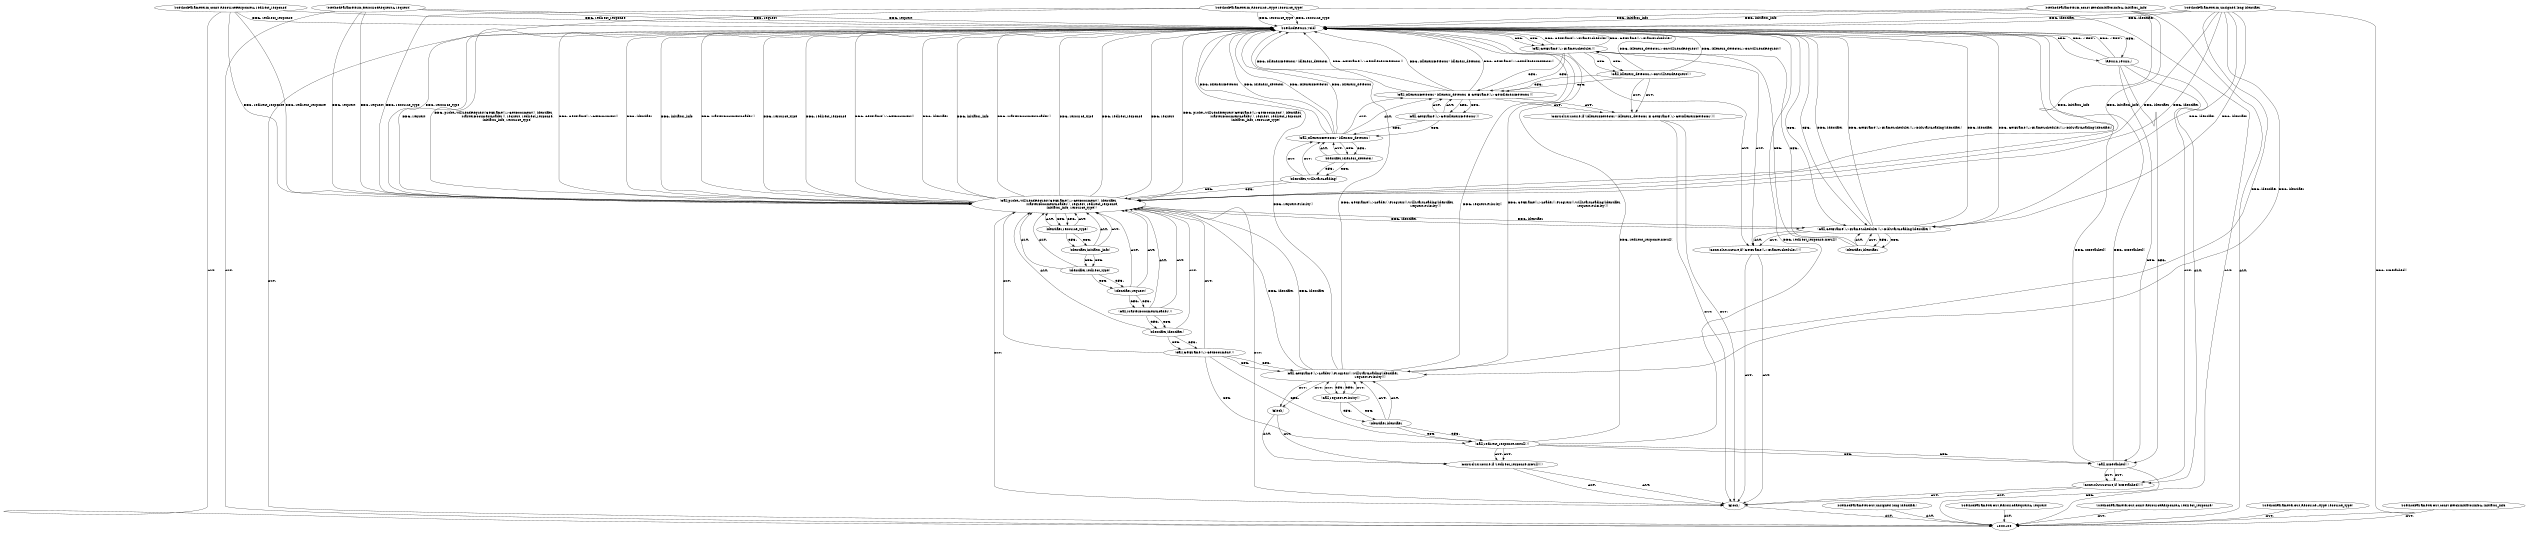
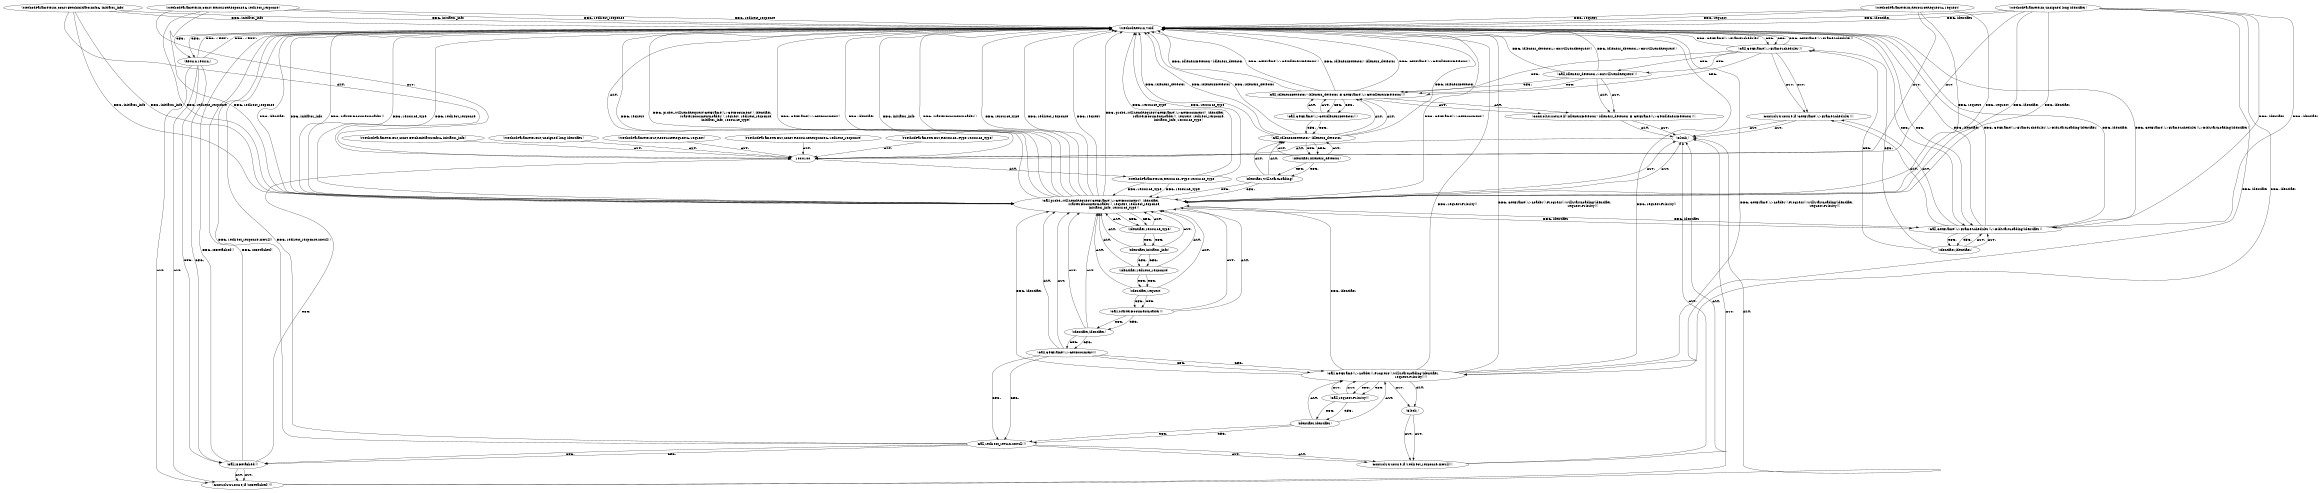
  digraph {
    n1 [label="(MethodReturn,void)"]
    n2 [label="(Call,GetFrame()->FrameScheduler())"]
    n3 [label="(Call,GetFrame()->FrameScheduler()->DidStartLoading(identifier))"]
    n4 [label="(Return,return;)"]
    1000100
    n6 [label="(Call,IdlenessDetector* idleness_detector = GetFrame()->GetIdlenessDetector())"]
    n7 [label="(Call,idleness_detector->OnWillSendRequest())"]
    n8 [label="(ControlStructure,if (GetFrame()->FrameScheduler()))"]
    n9 [label="(Identifier,identifier)"]
    n10 [label="(Call,IsDetached())"]
    n11 [label="(ControlStructure,if (IsDetached()))"]
    n12 [label="(ControlStructure,if (redirect_response.IsNull()))"]
    n13 [label="(Block,)"]
    n14 [label="(Block,)"]
-   n15 [label="(Call,redirect_response.IsNull())"]
+   n15 [label="(Call,redirect_return.IsNull())"]
    n16 [label="(Call,GetFrame()->Loader().Progress().WillStartLoading(identifier,\n                                                     request.Priority()))"]
    n17 [label="(Call,request.Priority())"]
    n18 [label="(Call,probe::willSendRequest(GetFrame()->GetDocument(), identifier,\n                          MasterDocumentLoader(), request, redirect_response,\n                         initiator_info, resource_type))"]
    n19 [label="(Identifier,identifier)"]
    n20 [label="(Identifier,resource_type)"]
    n21 [label="(Call,GetFrame()->GetDocument())"]
    n22 [label="(Identifier,initiator_info)"]
    n23 [label="(Identifier,identifier)"]
    n24 [label="(Call,MasterDocumentLoader())"]
    n25 [label="(Identifier,request)"]
-   n26 [label="(Identifier,redirect_type)"]
+   n26 [label="(Identifier,redirect_response)"]
    n27 [label="(Identifier,idleness_detector)"]
    n28 [label="(Call,IdlenessDetector* idleness_detector)"]
    n29 [label="(Identifier,WillStartLoading)"]
    n30 [label="(ControlStructure,if (IdlenessDetector* idleness_detector = GetFrame()->GetIdlenessDetector()))"]
    n31 [label="(Call,GetFrame()->GetIdlenessDetector())"]
    n32 [label="(MethodParameterIn,unsigned long identifier)"]
    n33 [label="(MethodParameterOut,unsigned long identifier)"]
    n34 [label="(MethodParameterIn,ResourceRequest& request)"]
    n35 [label="(MethodParameterOut,ResourceRequest& request)"]
    n36 [label="(MethodParameterIn,const ResourceResponse& redirect_response)"]
    n37 [label="(MethodParameterOut,const ResourceResponse& redirect_response)"]
    n38 [label="(MethodParameterIn,Resource::Type resource_type)"]
    n39 [label="(MethodParameterOut,Resource::Type resource_type)"]
    n40 [label="(MethodParameterIn,const FetchInitiatorInfo& initiator_info)"]
    n41 [label="(MethodParameterOut,const FetchInitiatorInfo& initiator_info)"]
    n1 -> n2 [label="CFG: "]
    n1 -> n2 [label="CFG: "]
    n1 -> n3 [label="CFG: "]
    n1 -> n3 [label="CFG: "]
    n1 -> n4 [label="CFG: "]
    n1 -> n4 [label="CFG: "]
    n1 -> 1000100 [label="AST: "]
    n2 -> n1 [label="DDG: GetFrame()->FrameScheduler()"]
    n2 -> n1 [label="DDG: GetFrame()->FrameScheduler()"]
    n2 -> n6 [label="CFG: "]
    n2 -> n6 [label="CFG: "]
    n2 -> n7 [label="CFG: "]
    n2 -> n7 [label="CFG: "]
    n2 -> n8 [label="AST: "]
    n2 -> n8 [label="AST: "]
    n3 -> n1 [label="DDG: identifier"]
    n3 -> n1 [label="DDG: GetFrame()->FrameScheduler()->DidStartLoading(identifier)"]
    n3 -> n1 [label="DDG: identifier"]
    n3 -> n1 [label="DDG: GetFrame()->FrameScheduler()->DidStartLoading(identifier)"]
    n3 -> n8 [label="AST: "]
    n3 -> n8 [label="AST: "]
    n3 -> n9 [label="CFG: "]
    n3 -> n9 [label="CFG: "]
    n4 -> n1 [label="DDG: <RET>"]
    n4 -> n1 [label="DDG: <RET>"]
    n4 -> n10 [label="CFG: "]
    n4 -> n10 [label="CFG: "]
    n4 -> n11 [label="AST: "]
    n4 -> n11 [label="AST: "]
    n6 -> n1 [label="DDG: IdlenessDetector* idleness_detector"]
    n6 -> n1 [label="DDG: GetFrame()->GetIdlenessDetector()"]
    n6 -> n1 [label="DDG: IdlenessDetector* idleness_detector"]
    n6 -> n1 [label="DDG: GetFrame()->GetIdlenessDetector()"]
    n6 -> n30 [label="AST: "]
    n6 -> n30 [label="AST: "]
    n6 -> n31 [label="CFG: "]
    n6 -> n31 [label="CFG: "]
    n7 -> n1 [label="DDG: idleness_detector->OnWillSendRequest()"]
    n7 -> n1 [label="DDG: idleness_detector->OnWillSendRequest()"]
    n7 -> n6 [label="CFG: "]
    n7 -> n6 [label="CFG: "]
    n7 -> n30 [label="AST: "]
    n7 -> n30 [label="AST: "]
    n8 -> n13 [label="AST: "]
    n8 -> n13 [label="AST: "]
    n9 -> n2 [label="CFG: "]
    n9 -> n2 [label="CFG: "]
    n9 -> n3 [label="AST: "]
    n9 -> n3 [label="AST: "]
    n10 -> n1 [label="DDG: IsDetached()"]
    n10 -> n1 [label="DDG: IsDetached()"]
    n10 -> 1000100 [label="CFG: "]
    n10 -> n11 [label="AST: "]
    n10 -> n11 [label="AST: "]
    n11 -> n13 [label="AST: "]
    n11 -> n13 [label="AST: "]
    n12 -> n13 [label="AST: "]
    n12 -> n13 [label="AST: "]
    n13 -> 1000100 [label="AST: "]
    n14 -> n12 [label="AST: "]
    n14 -> n12 [label="AST: "]
    n15 -> n1 [label="DDG: redirect_response.IsNull()"]
    n15 -> n1 [label="DDG: redirect_response.IsNull()"]
    n15 -> n10 [label="CFG: "]
    n15 -> n10 [label="CFG: "]
    n15 -> n12 [label="AST: "]
    n15 -> n12 [label="AST: "]
    n16 -> n1 [label="DDG: request.Priority()"]
    n16 -> n1 [label="DDG: GetFrame()->Loader().Progress().WillStartLoading(identifier,\n                                                     request.Priority())"]
    n16 -> n1 [label="DDG: request.Priority()"]
    n16 -> n1 [label="DDG: GetFrame()->Loader().Progress().WillStartLoading(identifier,\n                                                     request.Priority())"]
    n16 -> n14 [label="AST: "]
    n16 -> n14 [label="AST: "]
    n16 -> n17 [label="CFG: "]
    n16 -> n17 [label="CFG: "]
    n16 -> n18 [label="DDG: identifier"]
    n16 -> n18 [label="DDG: identifier"]
    n17 -> n16 [label="AST: "]
    n17 -> n16 [label="AST: "]
    n17 -> n19 [label="CFG: "]
    n17 -> n19 [label="CFG: "]
    n18 -> n1 [label="DDG: GetFrame()->GetDocument()"]
    n18 -> n1 [label="DDG: identifier"]
    n18 -> n1 [label="DDG: initiator_info"]
    n18 -> n1 [label="DDG: MasterDocumentLoader()"]
    n18 -> n1 [label="DDG: resource_type"]
    n18 -> n1 [label="DDG: redirect_response"]
    n18 -> n1 [label="DDG: request"]
    n18 -> n1 [label="DDG: probe::willSendRequest(GetFrame()->GetDocument(), identifier,\n                          MasterDocumentLoader(), request, redirect_response,\n                         initiator_info, resource_type)"]
    n18 -> n1 [label="DDG: GetFrame()->GetDocument()"]
    n18 -> n1 [label="DDG: identifier"]
    n18 -> n1 [label="DDG: initiator_info"]
    n18 -> n1 [label="DDG: MasterDocumentLoader()"]
    n18 -> n1 [label="DDG: resource_type"]
    n18 -> n1 [label="DDG: redirect_response"]
    n18 -> n1 [label="DDG: request"]
    n18 -> n1 [label="DDG: probe::willSendRequest(GetFrame()->GetDocument(), identifier,\n                          MasterDocumentLoader(), request, redirect_response,\n                         initiator_info, resource_type)"]
    n18 -> n3 [label="DDG: identifier"]
    n18 -> n3 [label="DDG: identifier"]
    n18 -> n13 [label="AST: "]
    n18 -> n13 [label="AST: "]
    n18 -> n20 [label="CFG: "]
    n18 -> n20 [label="CFG: "]
    n19 -> n15 [label="CFG: "]
    n19 -> n15 [label="CFG: "]
    n19 -> n16 [label="AST: "]
    n19 -> n16 [label="AST: "]
    n20 -> n18 [label="AST: "]
    n20 -> n18 [label="AST: "]
    n20 -> n22 [label="CFG: "]
    n20 -> n22 [label="CFG: "]
    n21 -> n15 [label="CFG: "]
    n21 -> n15 [label="CFG: "]
    n21 -> n16 [label="CFG: "]
    n21 -> n16 [label="CFG: "]
    n21 -> n18 [label="AST: "]
    n21 -> n18 [label="AST: "]
    n22 -> n18 [label="AST: "]
    n22 -> n18 [label="AST: "]
    n22 -> n26 [label="CFG: "]
    n22 -> n26 [label="CFG: "]
    n23 -> n18 [label="AST: "]
    n23 -> n18 [label="AST: "]
    n23 -> n21 [label="CFG: "]
    n23 -> n21 [label="CFG: "]
    n24 -> n18 [label="AST: "]
    n24 -> n18 [label="AST: "]
    n24 -> n23 [label="CFG: "]
    n24 -> n23 [label="CFG: "]
    n25 -> n18 [label="AST: "]
    n25 -> n18 [label="AST: "]
    n25 -> n24 [label="CFG: "]
    n25 -> n24 [label="CFG: "]
    n26 -> n18 [label="AST: "]
    n26 -> n18 [label="AST: "]
    n26 -> n25 [label="CFG: "]
    n26 -> n25 [label="CFG: "]
    n27 -> n28 [label="AST: "]
    n27 -> n28 [label="AST: "]
    n27 -> n29 [label="CFG: "]
    n27 -> n29 [label="CFG: "]
    n28 -> n1 [label="DDG: IdlenessDetector"]
    n28 -> n1 [label="DDG: idleness_detector"]
    n28 -> n1 [label="DDG: IdlenessDetector"]
    n28 -> n1 [label="DDG: idleness_detector"]
    n28 -> n6 [label="AST: "]
    n28 -> n6 [label="AST: "]
    n28 -> n27 [label="CFG: "]
    n28 -> n27 [label="CFG: "]
    n29 -> n18 [label="CFG: "]
    n29 -> n18 [label="CFG: "]
    n29 -> n28 [label="AST: "]
    n29 -> n28 [label="AST: "]
    n30 -> n13 [label="AST: "]
    n30 -> n13 [label="AST: "]
    n31 -> n6 [label="AST: "]
    n31 -> n6 [label="AST: "]
    n31 -> n28 [label="CFG: "]
    n31 -> n28 [label="CFG: "]
    n32 -> n1 [label="DDG: identifier"]
    n32 -> n1 [label="DDG: identifier"]
    n32 -> n3 [label="DDG: identifier"]
    n32 -> n3 [label="DDG: identifier"]
-   n32 -> 1000100 [label="DDG: IsDetached()"]
+   n32 -> 1000100 [label="AST: "]
    n32 -> n16 [label="DDG: identifier"]
    n32 -> n16 [label="DDG: identifier"]
    n32 -> n18 [label="DDG: identifier"]
    n32 -> n18 [label="DDG: identifier"]
    n33 -> 1000100 [label="AST: "]
    n34 -> n1 [label="DDG: request"]
    n34 -> n1 [label="DDG: request"]
    n34 -> 1000100 [label="AST: "]
    n34 -> n18 [label="DDG: request"]
    n34 -> n18 [label="DDG: request"]
    n35 -> 1000100 [label="AST: "]
    n36 -> n1 [label="DDG: redirect_response"]
    n36 -> n1 [label="DDG: redirect_response"]
    n36 -> 1000100 [label="AST: "]
    n36 -> n18 [label="DDG: redirect_response"]
    n36 -> n18 [label="DDG: redirect_response"]
    n37 -> 1000100 [label="AST: "]
    n38 -> n1 [label="DDG: resource_type"]
    n38 -> n1 [label="DDG: resource_type"]
-   n38 -> 1000100 [label="AST: "]
+   1000100 -> n38 [label="AST: "]
    n38 -> n18 [label="DDG: resource_type"]
    n38 -> n18 [label="DDG: resource_type"]
    n39 -> 1000100 [label="AST: "]
    n40 -> n1 [label="DDG: initiator_info"]
    n40 -> n1 [label="DDG: initiator_info"]
    n40 -> 1000100 [label="AST: "]
    n40 -> n18 [label="DDG: initiator_info"]
    n40 -> n18 [label="DDG: initiator_info"]
    n41 -> 1000100 [label="AST: "]
  }
